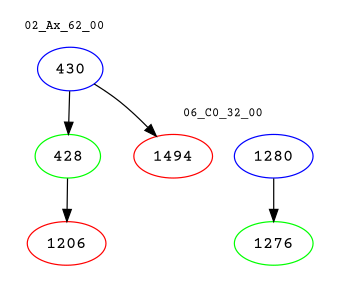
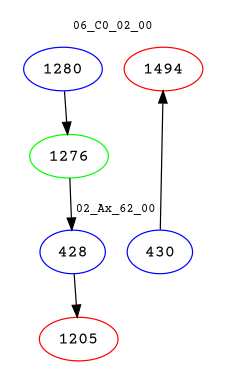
  digraph {
    fontname="Courier Prime"
    node [color=blue fontname="Courier Prime"]
    edge [color=black fontname="Courier Prime"]
    n1 [label=430]
-   n2 [color=green label=428]
-   n3 [color=red label=1206]
+   n2 [label=428]
+   n3 [color=red label=1205]
    n4 [label=1280]
    n5 [color=green label=1276]
    n6 [color=red label=1494]
    subgraph cluster_1 {
      color=white
      fontsize=10
      label="02_Ax_62_00"
      n1
      n2
      n3
    }
    subgraph cluster_2 {
      color=white
      fontsize=10
-     label="06_C0_32_00"
+     label="06_C0_02_00"
      n4
      n5
      n6
    }
-   n1 -> n2
+   n5 -> n2
    n1 -> n6
    n2 -> n3
    n4 -> n5
  }
